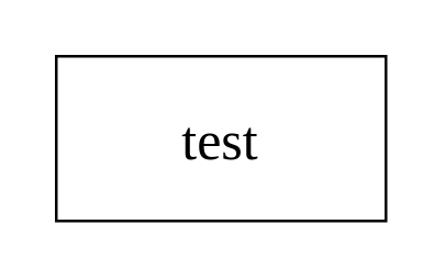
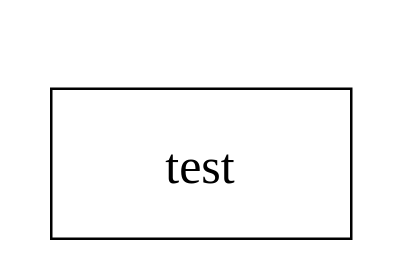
  <mxCell id="0" />
  <mxCell id="1" parent="0" />
- <mxCell id="2" value="&lt;font face=&quot;Verdana&quot; style=&quot;font-size: 20px;&quot;&gt;test&lt;/font&gt;" style="rounded=0;whiteSpace=wrap;html=1;" vertex="1" parent="1"><mxGeometry x="20" y="20" width="120" height="60" as="geometry" /></mxCell>
+ <mxCell id="2" value="&lt;font face=&quot;Verdana&quot; style=&quot;font-size: 20px;&quot;&gt;test&lt;/font&gt;" style="rounded=0;whiteSpace=wrap;html=1;" vertex="1" parent="1"><mxGeometry x="20" y="35" width="120" height="60" as="geometry" /></mxCell>
